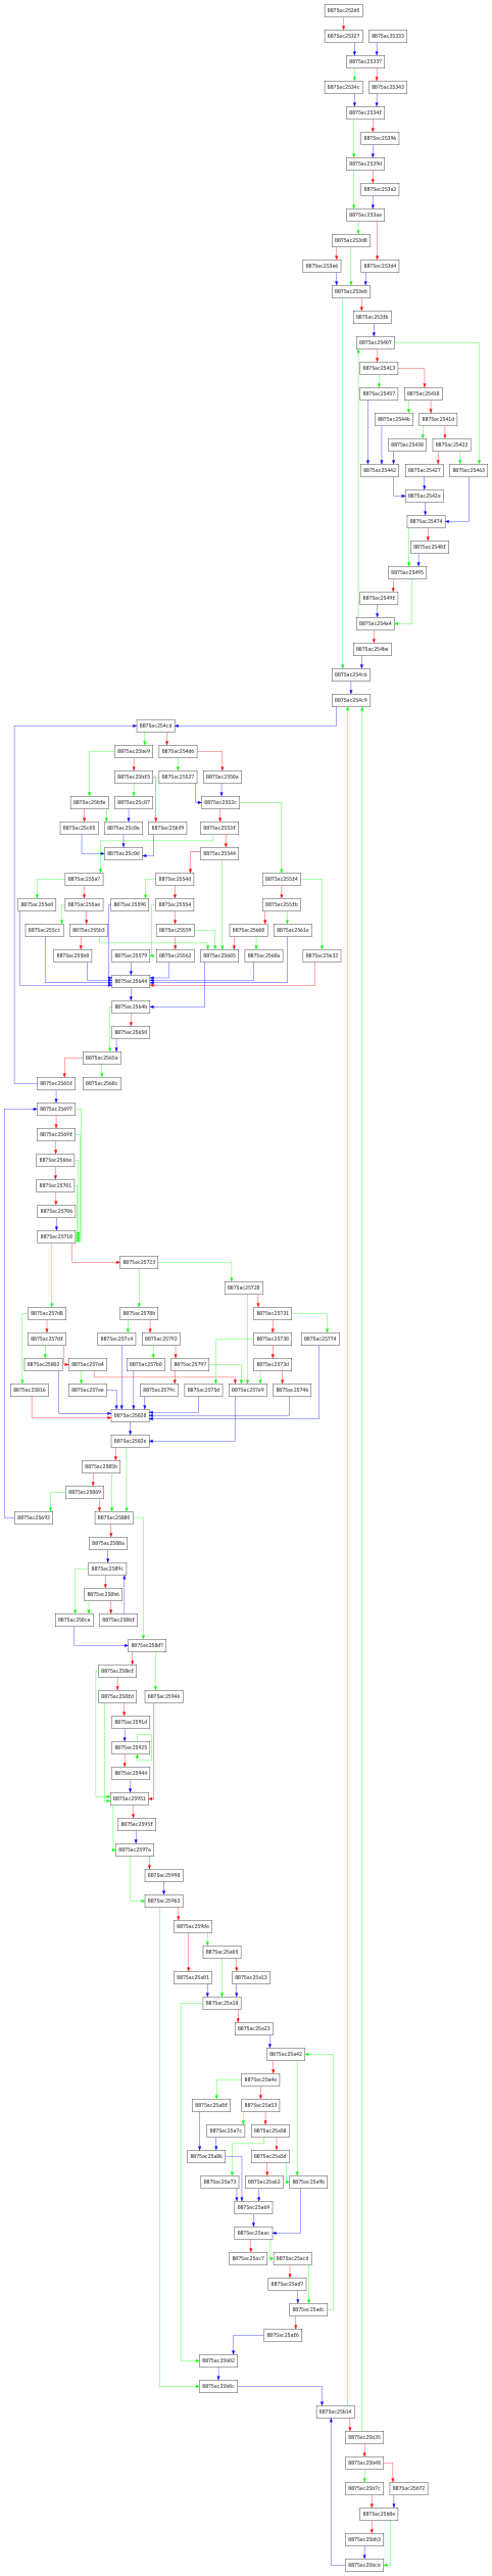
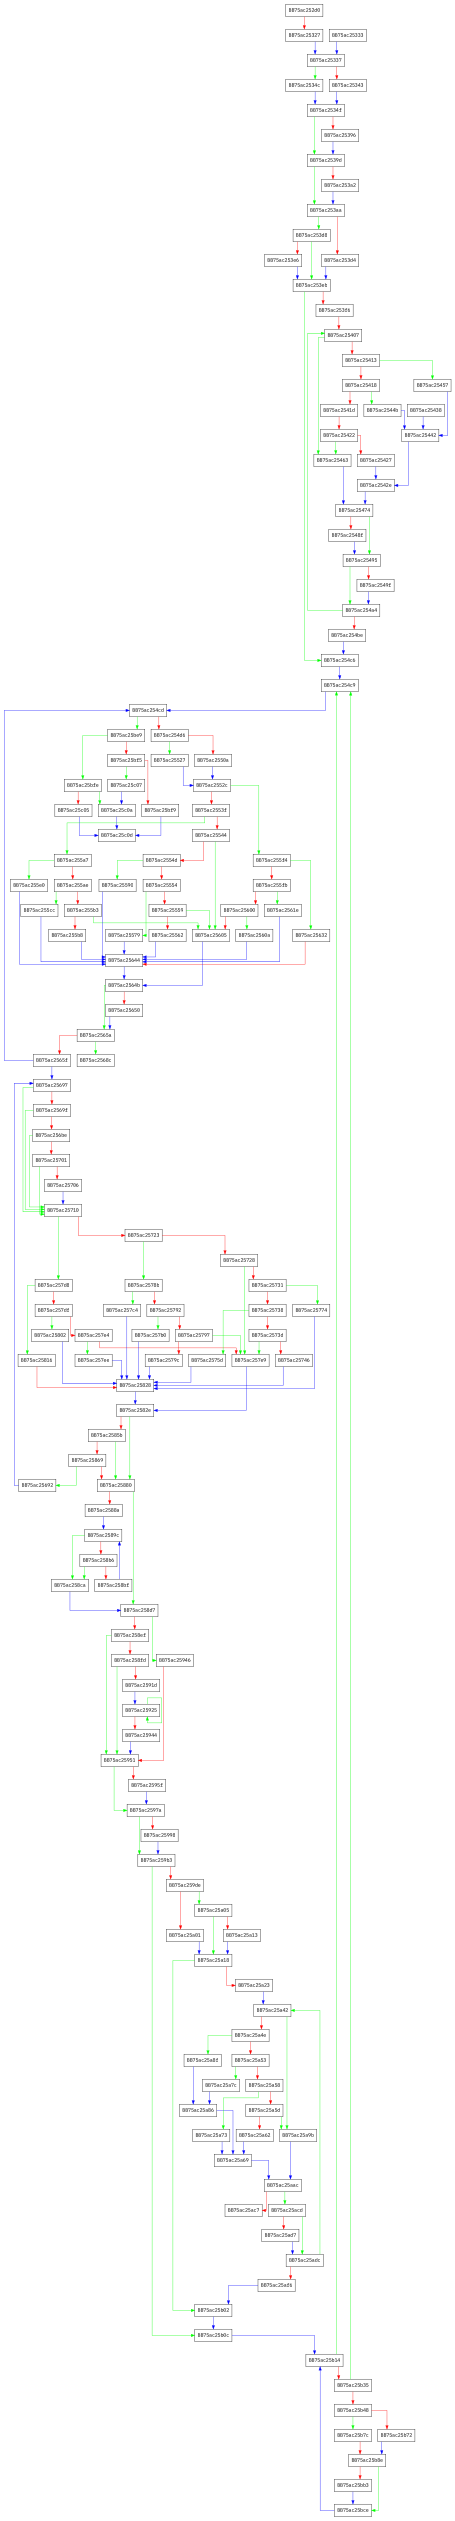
  digraph {
    fontname="IBM Plex Mono"
    splines=ortho
    node [fontname="IBM Plex Mono" shape=box]
    edge [color=red fontname="IBM Plex Mono"]
    BB75ac252d0
    BB75ac25327
    BB75ac25333
    BB75ac25337
    BB75ac2534c
    BB75ac25343
    BB75ac2534f
    BB75ac2539d
    BB75ac25396
    BB75ac253aa
    BB75ac253a2
    BB75ac253d8
    BB75ac253d4
    BB75ac253eb
    BB75ac253e6
    BB75ac254c6
    BB75ac253f6
    BB75ac254c9
    BB75ac25407
    BB75ac254cd
    BB75ac25463
    BB75ac25413
    BB75ac25474
    BB75ac25457
    BB75ac25418
    BB75ac25495
    BB75ac2548f
    BB75ac25442
    BB75ac2544b
    BB75ac2541d
    BB75ac2542e
    BB75ac25438
    BB75ac25422
    BB75ac25427
    BB75ac254a4
    BB75ac2549f
    BB75ac254be
    BB75ac25be9
    BB75ac254d6
    BB75ac25bfe
    BB75ac25bf5
    BB75ac25527
    BB75ac2550a
    BB75ac25c0a
    BB75ac25c05
    BB75ac25c07
    BB75ac25bf9
    BB75ac2552c
    BB75ac255f4
    BB75ac2553f
    BB75ac25632
    BB75ac255fb
    BB75ac255a7
    BB75ac25544
    BB75ac25644
    BB75ac2561e
    BB75ac25600
    BB75ac255e0
    BB75ac255ae
    BB75ac25605
    BB75ac2554d
    BB75ac255cc
    BB75ac255b3
    BB75ac2564b
    BB75ac25590
    BB75ac25554
    BB75ac2565a
    BB75ac25650
    BB75ac25579
    BB75ac25559
    BB75ac25562
    BB75ac255b8
    BB75ac2560a
    BB75ac2568c
    BB75ac2565f
    BB75ac25697
    BB75ac25710
    BB75ac2569f
    BB75ac257d8
    BB75ac25723
    BB75ac256be
    BB75ac25692
    BB75ac25816
    BB75ac257df
    BB75ac2578b
    BB75ac25728
    BB75ac25701
    BB75ac25706
    BB75ac25828
    BB75ac25802
    BB75ac257e4
    BB75ac257c4
    BB75ac25792
    BB75ac257e9
    BB75ac25731
    BB75ac257b0
    BB75ac25797
    BB75ac2582e
    BB75ac25774
    BB75ac25738
    BB75ac25880
    BB75ac2585b
    BB75ac2575d
    BB75ac2573d
    BB75ac25746
    BB75ac2579c
    BB75ac257ee
    BB75ac258d7
    BB75ac2588a
    BB75ac25869
    BB75ac25946
    BB75ac258ef
    BB75ac2589c
    BB75ac25951
    BB75ac258fd
    BB75ac258ca
    BB75ac258b6
    BB75ac258bf
    BB75ac2597a
    BB75ac2595f
    BB75ac2591d
    BB75ac259b3
    BB75ac25998
    BB75ac25925
    BB75ac25944
    BB75ac25b0c
    BB75ac259de
    BB75ac25b14
    BB75ac25a05
    BB75ac25a01
    BB75ac25b35
    BB75ac25a18
    BB75ac25a13
    BB75ac25b02
    BB75ac25a23
    BB75ac25a42
    BB75ac25a9b
    BB75ac25a4e
    BB75ac25aac
    BB75ac25a8f
    BB75ac25a53
    BB75ac25acd
    BB75ac25ac7
    BB75ac25a86
    BB75ac25a7c
    BB75ac25a58
    BB75ac25a69
    BB75ac25a73
    BB75ac25a5d
    BB75ac25a62
    BB75ac25adc
    BB75ac25ad7
    BB75ac25af6
    BB75ac25b48
    BB75ac25b7c
    BB75ac25b72
    BB75ac25b8e
    BB75ac25bce
    BB75ac25bb3
    BB75ac25c0d
    BB75ac252d0 -> BB75ac25327
    BB75ac25327 -> BB75ac25337 [color=blue]
    BB75ac25333 -> BB75ac25337 [color=blue]
    BB75ac25337 -> BB75ac2534c [color=green]
    BB75ac25337 -> BB75ac25343
    BB75ac2534c -> BB75ac2534f [color=blue]
    BB75ac25343 -> BB75ac2534f [color=blue]
    BB75ac2534f -> BB75ac2539d [color=green]
    BB75ac2534f -> BB75ac25396
    BB75ac2539d -> BB75ac253aa [color=green]
    BB75ac2539d -> BB75ac253a2
    BB75ac25396 -> BB75ac2539d [color=blue]
    BB75ac253aa -> BB75ac253d8 [color=green]
    BB75ac253aa -> BB75ac253d4
    BB75ac253a2 -> BB75ac253aa [color=blue]
    BB75ac253d8 -> BB75ac253eb [color=green]
    BB75ac253d8 -> BB75ac253e6
    BB75ac253d4 -> BB75ac253eb [color=blue]
    BB75ac253eb -> BB75ac254c6 [color=green]
    BB75ac253eb -> BB75ac253f6
    BB75ac253e6 -> BB75ac253eb [color=blue]
    BB75ac254c6 -> BB75ac254c9 [color=blue]
-   BB75ac253f6 -> BB75ac25407 [color=blue]
+   BB75ac253f6 -> BB75ac25407
    BB75ac254c9 -> BB75ac254cd [color=blue]
    BB75ac25407 -> BB75ac25463 [color=green]
    BB75ac25407 -> BB75ac25413
    BB75ac254cd -> BB75ac25be9 [color=green]
    BB75ac254cd -> BB75ac254d6
    BB75ac25463 -> BB75ac25474 [color=blue]
    BB75ac25413 -> BB75ac25457 [color=green]
    BB75ac25413 -> BB75ac25418
    BB75ac25474 -> BB75ac25495 [color=green]
    BB75ac25474 -> BB75ac2548f
    BB75ac25457 -> BB75ac25442 [color=blue]
    BB75ac25418 -> BB75ac2544b [color=green]
    BB75ac25418 -> BB75ac2541d
    BB75ac25495 -> BB75ac254a4 [color=green]
    BB75ac25495 -> BB75ac2549f
    BB75ac2548f -> BB75ac25495 [color=blue]
    BB75ac25442 -> BB75ac2542e [color=blue]
    BB75ac2544b -> BB75ac25442 [color=blue]
-   BB75ac2541d -> BB75ac25438 [color=green]
    BB75ac2541d -> BB75ac25422
    BB75ac2542e -> BB75ac25474 [color=blue]
    BB75ac25438 -> BB75ac25442 [color=blue]
    BB75ac25422 -> BB75ac25463 [color=green]
    BB75ac25422 -> BB75ac25427
    BB75ac25427 -> BB75ac2542e [color=blue]
    BB75ac254a4 -> BB75ac25407 [color=green]
    BB75ac254a4 -> BB75ac254be
    BB75ac2549f -> BB75ac254a4 [color=blue]
    BB75ac254be -> BB75ac254c6 [color=blue]
    BB75ac25be9 -> BB75ac25bfe [color=green]
    BB75ac25be9 -> BB75ac25bf5
    BB75ac254d6 -> BB75ac25527 [color=green]
    BB75ac254d6 -> BB75ac2550a
    BB75ac25bfe -> BB75ac25c0a [color=green]
    BB75ac25bfe -> BB75ac25c05
    BB75ac25bf5 -> BB75ac25c07 [color=green]
    BB75ac25bf5 -> BB75ac25bf9
    BB75ac25527 -> BB75ac2552c [color=blue]
    BB75ac2550a -> BB75ac2552c [color=blue]
    BB75ac25c0a -> BB75ac25c0d [color=blue]
    BB75ac25c05 -> BB75ac25c0d [color=blue]
    BB75ac25c07 -> BB75ac25c0a [color=blue]
    BB75ac25bf9 -> BB75ac25c0d [color=blue]
    BB75ac2552c -> BB75ac255f4 [color=green]
    BB75ac2552c -> BB75ac2553f
    BB75ac255f4 -> BB75ac25632 [color=green]
    BB75ac255f4 -> BB75ac255fb
    BB75ac2553f -> BB75ac255a7 [color=green]
    BB75ac2553f -> BB75ac25544
    BB75ac25632 -> BB75ac25644
    BB75ac255fb -> BB75ac2561e [color=green]
    BB75ac255fb -> BB75ac25600
    BB75ac255a7 -> BB75ac255e0 [color=green]
    BB75ac255a7 -> BB75ac255ae
    BB75ac25544 -> BB75ac25605 [color=green]
    BB75ac25544 -> BB75ac2554d
    BB75ac25644 -> BB75ac2564b [color=blue]
    BB75ac2561e -> BB75ac25644 [color=blue]
    BB75ac25600 -> BB75ac25605
    BB75ac25600 -> BB75ac2560a [color=green]
    BB75ac255e0 -> BB75ac25644 [color=blue]
    BB75ac255ae -> BB75ac255cc [color=green]
    BB75ac255ae -> BB75ac255b3
    BB75ac25605 -> BB75ac2564b [color=blue]
    BB75ac2554d -> BB75ac25590 [color=green]
    BB75ac2554d -> BB75ac25554
    BB75ac255cc -> BB75ac25644 [color=blue]
    BB75ac255b3 -> BB75ac25605 [color=green]
    BB75ac255b3 -> BB75ac255b8
    BB75ac2564b -> BB75ac2565a [color=green]
    BB75ac2564b -> BB75ac25650
    BB75ac25590 -> BB75ac25644 [color=blue]
    BB75ac25554 -> BB75ac25579 [color=green]
    BB75ac25554 -> BB75ac25559
    BB75ac2565a -> BB75ac2568c [color=green]
    BB75ac2565a -> BB75ac2565f
    BB75ac25650 -> BB75ac2565a [color=blue]
    BB75ac25579 -> BB75ac25644 [color=blue]
    BB75ac25559 -> BB75ac25605 [color=green]
    BB75ac25559 -> BB75ac25562
    BB75ac25562 -> BB75ac25644 [color=blue]
    BB75ac255b8 -> BB75ac25644 [color=blue]
    BB75ac2560a -> BB75ac25644 [color=blue]
    BB75ac2565f -> BB75ac254cd [color=blue]
    BB75ac2565f -> BB75ac25697 [color=blue]
    BB75ac25697 -> BB75ac25710 [color=green]
    BB75ac25697 -> BB75ac2569f
    BB75ac25710 -> BB75ac257d8 [color=green]
    BB75ac25710 -> BB75ac25723
    BB75ac2569f -> BB75ac25710 [color=green]
    BB75ac2569f -> BB75ac256be
    BB75ac257d8 -> BB75ac25816 [color=green]
    BB75ac257d8 -> BB75ac257df
    BB75ac25723 -> BB75ac2578b [color=green]
-   BB75ac25723 -> BB75ac25728 [color=green]
+   BB75ac25723 -> BB75ac25728
    BB75ac256be -> BB75ac25710 [color=green]
    BB75ac256be -> BB75ac25701
    BB75ac25692 -> BB75ac25697 [color=blue]
    BB75ac25816 -> BB75ac25828
    BB75ac257df -> BB75ac25802 [color=green]
    BB75ac257df -> BB75ac257e4
    BB75ac2578b -> BB75ac257c4 [color=green]
    BB75ac2578b -> BB75ac25792
    BB75ac25728 -> BB75ac257e9 [color=green]
    BB75ac25728 -> BB75ac25731
    BB75ac25701 -> BB75ac25710 [color=green]
    BB75ac25701 -> BB75ac25706
    BB75ac25706 -> BB75ac25710 [color=blue]
    BB75ac25828 -> BB75ac2582e [color=blue]
    BB75ac25802 -> BB75ac25828 [color=blue]
    BB75ac257e4 -> BB75ac257e9
    BB75ac257e4 -> BB75ac257ee [color=green]
    BB75ac257c4 -> BB75ac25828 [color=blue]
    BB75ac25792 -> BB75ac257b0 [color=green]
    BB75ac25792 -> BB75ac25797
    BB75ac257e9 -> BB75ac2582e [color=blue]
    BB75ac25731 -> BB75ac25774 [color=green]
    BB75ac25731 -> BB75ac25738
    BB75ac257b0 -> BB75ac25828 [color=blue]
    BB75ac25797 -> BB75ac257e9 [color=green]
    BB75ac25797 -> BB75ac2579c
    BB75ac2582e -> BB75ac25880 [color=green]
    BB75ac2582e -> BB75ac2585b
    BB75ac25774 -> BB75ac25828 [color=blue]
    BB75ac25738 -> BB75ac2575d [color=green]
    BB75ac25738 -> BB75ac2573d
    BB75ac25880 -> BB75ac258d7 [color=green]
    BB75ac25880 -> BB75ac2588a
    BB75ac2585b -> BB75ac25880 [color=green]
    BB75ac2585b -> BB75ac25869
    BB75ac2575d -> BB75ac25828 [color=blue]
    BB75ac2573d -> BB75ac257e9 [color=green]
    BB75ac2573d -> BB75ac25746
    BB75ac25746 -> BB75ac25828 [color=blue]
    BB75ac2579c -> BB75ac25828 [color=blue]
    BB75ac257ee -> BB75ac25828 [color=blue]
    BB75ac258d7 -> BB75ac25946 [color=green]
    BB75ac258d7 -> BB75ac258ef
    BB75ac2588a -> BB75ac2589c [color=blue]
    BB75ac25869 -> BB75ac25692 [color=green]
    BB75ac25869 -> BB75ac25880
    BB75ac25946 -> BB75ac25951
    BB75ac258ef -> BB75ac25951 [color=green]
    BB75ac258ef -> BB75ac258fd
    BB75ac2589c -> BB75ac258ca [color=green]
    BB75ac2589c -> BB75ac258b6
    BB75ac25951 -> BB75ac2597a [color=green]
    BB75ac25951 -> BB75ac2595f
    BB75ac258fd -> BB75ac25951 [color=green]
    BB75ac258fd -> BB75ac2591d
    BB75ac258ca -> BB75ac258d7 [color=blue]
    BB75ac258b6 -> BB75ac258ca [color=green]
    BB75ac258b6 -> BB75ac258bf
    BB75ac258bf -> BB75ac2589c [color=blue]
    BB75ac2597a -> BB75ac259b3 [color=green]
    BB75ac2597a -> BB75ac25998
    BB75ac2595f -> BB75ac2597a [color=blue]
    BB75ac2591d -> BB75ac25925 [color=blue]
    BB75ac259b3 -> BB75ac25b0c [color=green]
    BB75ac259b3 -> BB75ac259de
    BB75ac25998 -> BB75ac259b3 [color=blue]
    BB75ac25925 -> BB75ac25925 [color=green]
    BB75ac25925 -> BB75ac25944
    BB75ac25944 -> BB75ac25951 [color=blue]
    BB75ac25b0c -> BB75ac25b14 [color=blue]
    BB75ac259de -> BB75ac25a05 [color=green]
    BB75ac259de -> BB75ac25a01
    BB75ac25b14 -> BB75ac254c9 [color=green]
    BB75ac25b14 -> BB75ac25b35
    BB75ac25a05 -> BB75ac25a18 [color=green]
    BB75ac25a05 -> BB75ac25a13
    BB75ac25a01 -> BB75ac25a18 [color=blue]
    BB75ac25b35 -> BB75ac254c9 [color=green]
    BB75ac25b35 -> BB75ac25b48
    BB75ac25a18 -> BB75ac25b02 [color=green]
    BB75ac25a18 -> BB75ac25a23
    BB75ac25a13 -> BB75ac25a18 [color=blue]
    BB75ac25b02 -> BB75ac25b0c [color=blue]
    BB75ac25a23 -> BB75ac25a42 [color=blue]
    BB75ac25a42 -> BB75ac25a9b [color=green]
    BB75ac25a42 -> BB75ac25a4e
    BB75ac25a9b -> BB75ac25aac [color=blue]
    BB75ac25a4e -> BB75ac25a8f [color=green]
    BB75ac25a4e -> BB75ac25a53
    BB75ac25aac -> BB75ac25acd [color=green]
    BB75ac25aac -> BB75ac25ac7
    BB75ac25a8f -> BB75ac25a86 [color=blue]
    BB75ac25a53 -> BB75ac25a7c [color=green]
    BB75ac25a53 -> BB75ac25a58
    BB75ac25acd -> BB75ac25adc [color=green]
    BB75ac25acd -> BB75ac25ad7
    BB75ac25a86 -> BB75ac25a69 [color=blue]
    BB75ac25a7c -> BB75ac25a86 [color=blue]
    BB75ac25a58 -> BB75ac25a73 [color=green]
    BB75ac25a58 -> BB75ac25a5d
    BB75ac25a69 -> BB75ac25aac [color=blue]
    BB75ac25a73 -> BB75ac25a69 [color=blue]
    BB75ac25a5d -> BB75ac25a9b [color=green]
    BB75ac25a5d -> BB75ac25a62
    BB75ac25a62 -> BB75ac25a69 [color=blue]
    BB75ac25adc -> BB75ac25a42 [color=green]
    BB75ac25adc -> BB75ac25af6
    BB75ac25ad7 -> BB75ac25adc [color=blue]
    BB75ac25af6 -> BB75ac25b02 [color=blue]
    BB75ac25b48 -> BB75ac25b7c [color=green]
    BB75ac25b48 -> BB75ac25b72
    BB75ac25b7c -> BB75ac25b8e
    BB75ac25b72 -> BB75ac25b8e [color=blue]
    BB75ac25b8e -> BB75ac25bce [color=green]
    BB75ac25b8e -> BB75ac25bb3
    BB75ac25bce -> BB75ac25b14 [color=blue]
    BB75ac25bb3 -> BB75ac25bce [color=blue]
  }
